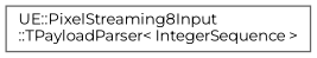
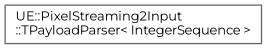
  digraph {
    rankdir=TB
    fontname=Montserrat
-   n1 [color=grey40 fillcolor=white fontname=Montserrat fontsize=10 height=0.2 label="UE::PixelStreaming8Input\l::TPayloadParser\< IntegerSequence \>" shape=box style=filled width=0.4]
+   n1 [color=grey40 fillcolor=white fontname=Montserrat fontsize=10 height=0.2 label="UE::PixelStreaming2Input\l::TPayloadParser\< IntegerSequence \>" shape=box style=filled width=0.4]
  }
